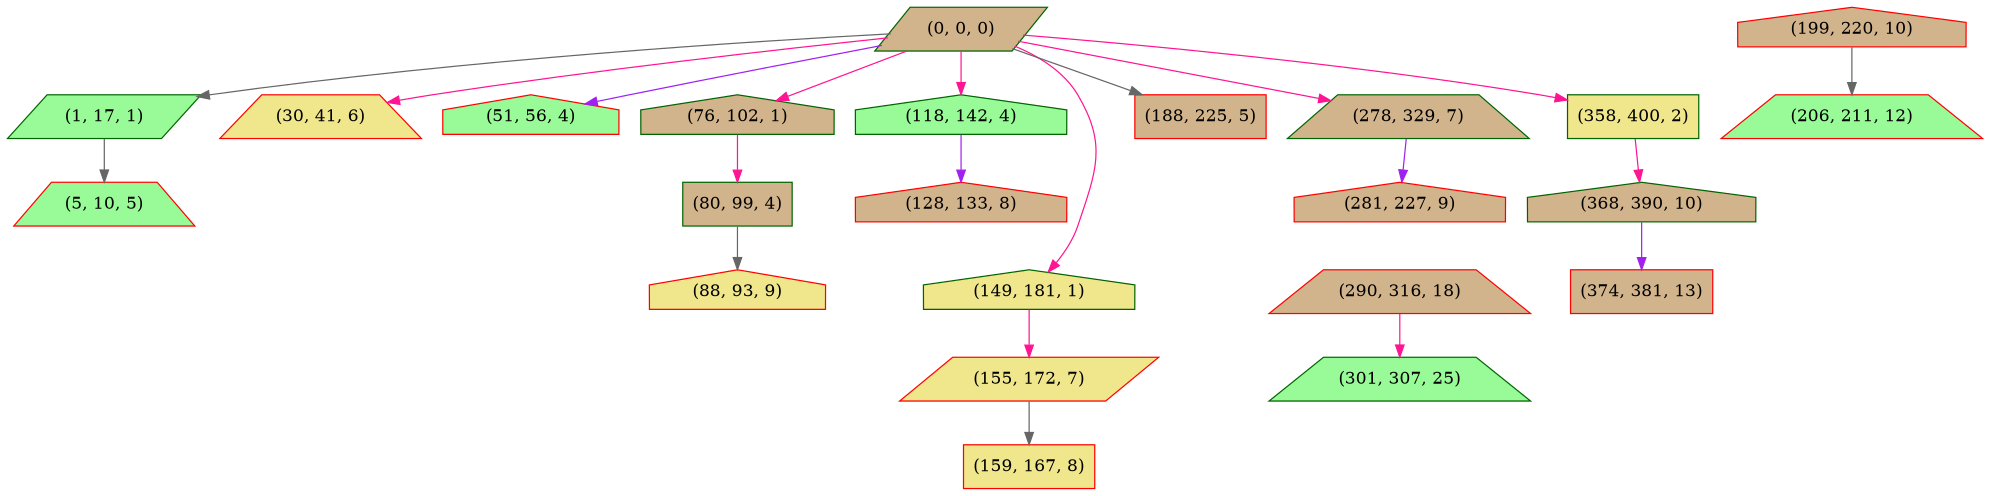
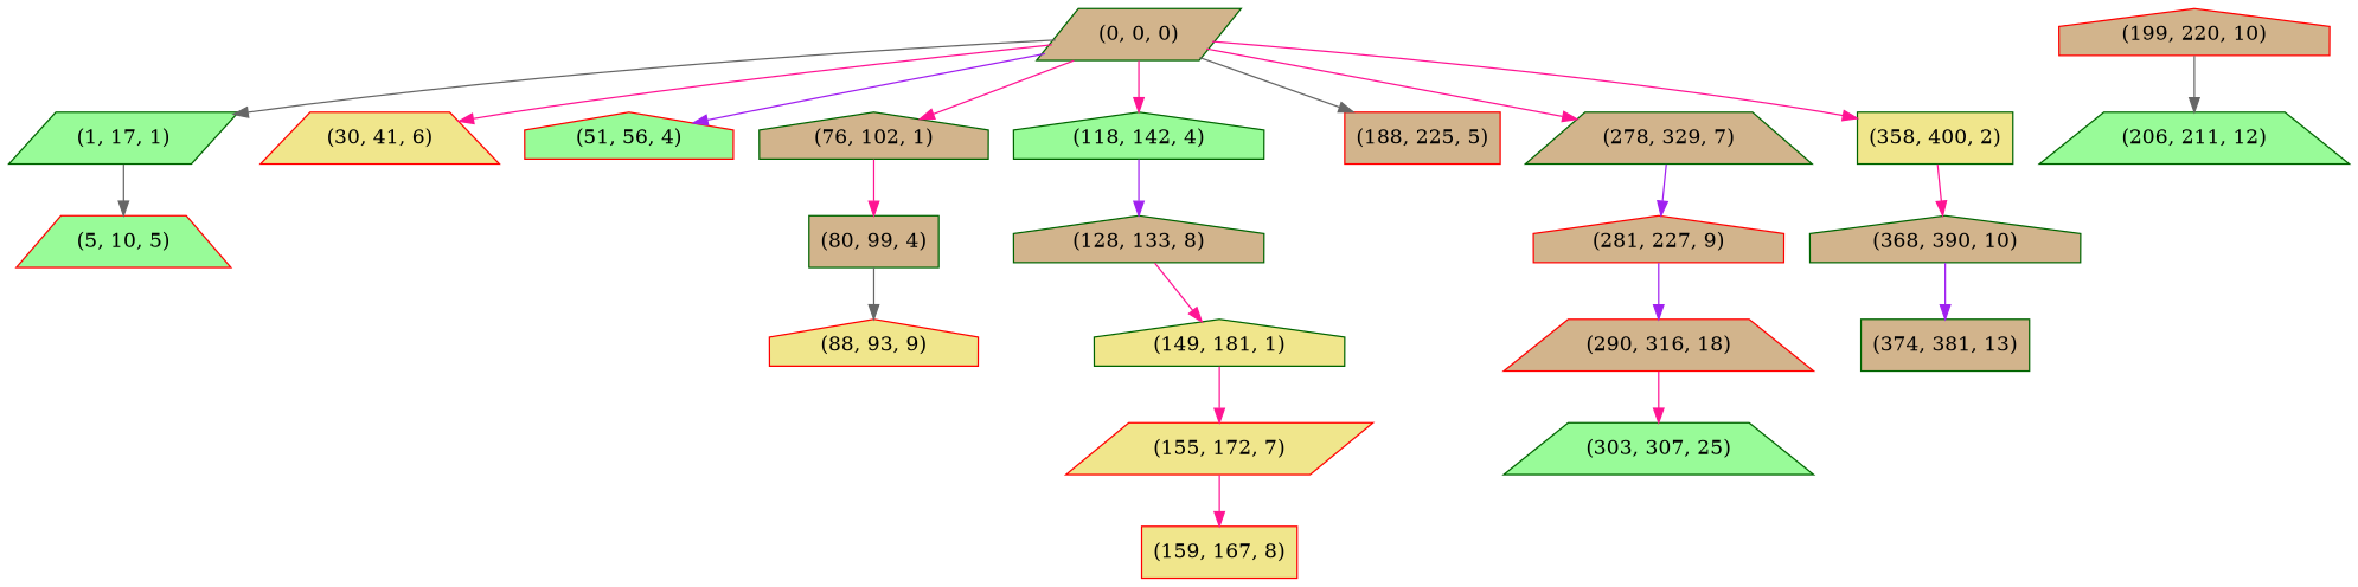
  digraph {
    node [color=red fillcolor=tan shape=house style=filled]
    edge [color=deeppink]
    "(0, 0, 0)" [color=darkgreen shape=parallelogram]
    "(1, 17, 1)" [color=darkgreen fillcolor=palegreen shape=parallelogram]
    "(30, 41, 6)" [fillcolor=khaki shape=trapezium]
    "(51, 56, 4)" [fillcolor=palegreen]
    "(76, 102, 1)" [color=darkgreen]
    "(118, 142, 4)" [color=darkgreen fillcolor=palegreen]
    "(149, 181, 1)" [color=darkgreen fillcolor=khaki]
    "(188, 225, 5)" [shape=box]
    "(278, 329, 7)" [color=darkgreen shape=trapezium]
    "(358, 400, 2)" [color=darkgreen fillcolor=khaki shape=box]
    "(5, 10, 5)" [fillcolor=palegreen shape=trapezium]
    "(80, 99, 4)" [color=darkgreen shape=box]
-   "(128, 133, 8)"
+   "(128, 133, 8)" [color=darkgreen]
    "(155, 172, 7)" [fillcolor=khaki shape=parallelogram]
    n15 [label="(281, 227, 9)"]
    "(368, 390, 10)" [color=darkgreen]
    "(88, 93, 9)" [fillcolor=khaki]
    "(159, 167, 8)" [fillcolor=khaki shape=box]
-   "(206, 211, 12)" [fillcolor=palegreen shape=trapezium]
+   "(206, 211, 12)" [color=darkgreen fillcolor=palegreen shape=trapezium]
    "(199, 220, 10)"
    "(290, 316, 18)" [shape=trapezium]
-   "(301, 307, 25)" [color=darkgreen fillcolor=palegreen shape=trapezium]
-   "(374, 381, 13)" [shape=box]
+   "(301, 307, 25)" [color=darkgreen fillcolor=palegreen shape=trapezium label="(303, 307, 25)"]
+   "(374, 381, 13)" [color=darkgreen shape=box]
    "(0, 0, 0)" -> "(1, 17, 1)" [color=gray40]
    "(0, 0, 0)" -> "(30, 41, 6)"
    "(0, 0, 0)" -> "(51, 56, 4)" [color=purple]
    "(0, 0, 0)" -> "(76, 102, 1)"
    "(0, 0, 0)" -> "(118, 142, 4)"
-   "(0, 0, 0)" -> "(149, 181, 1)"
+   "(128, 133, 8)" -> "(149, 181, 1)"
    "(0, 0, 0)" -> "(188, 225, 5)" [color=gray40]
    "(0, 0, 0)" -> "(278, 329, 7)"
    "(0, 0, 0)" -> "(358, 400, 2)"
    "(1, 17, 1)" -> "(5, 10, 5)" [color=gray40]
    "(76, 102, 1)" -> "(80, 99, 4)"
    "(118, 142, 4)" -> "(128, 133, 8)" [color=purple]
    "(149, 181, 1)" -> "(155, 172, 7)"
    "(278, 329, 7)" -> n15 [color=purple]
    "(358, 400, 2)" -> "(368, 390, 10)"
    "(80, 99, 4)" -> "(88, 93, 9)" [color=gray40]
-   "(155, 172, 7)" -> "(159, 167, 8)" [color=gray40]
+   "(155, 172, 7)" -> "(159, 167, 8)"
+   n15 -> "(290, 316, 18)" [color=purple]
    "(368, 390, 10)" -> "(374, 381, 13)" [color=purple]
    "(199, 220, 10)" -> "(206, 211, 12)" [color=gray40]
    "(290, 316, 18)" -> "(301, 307, 25)"
  }
